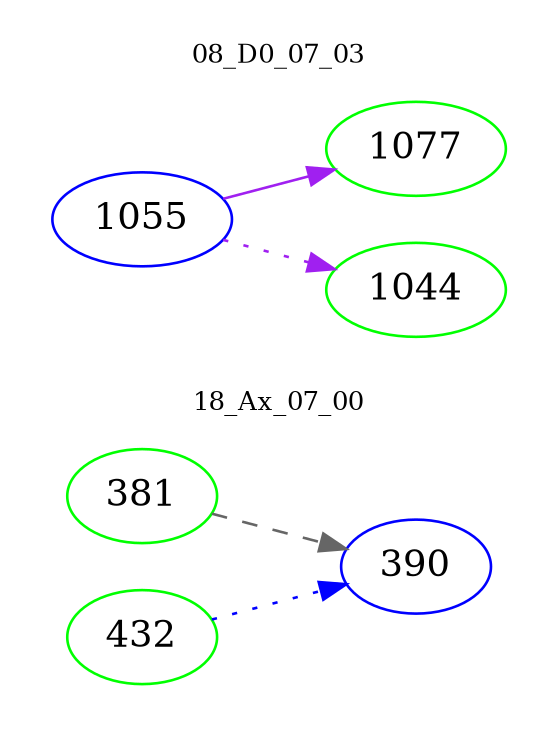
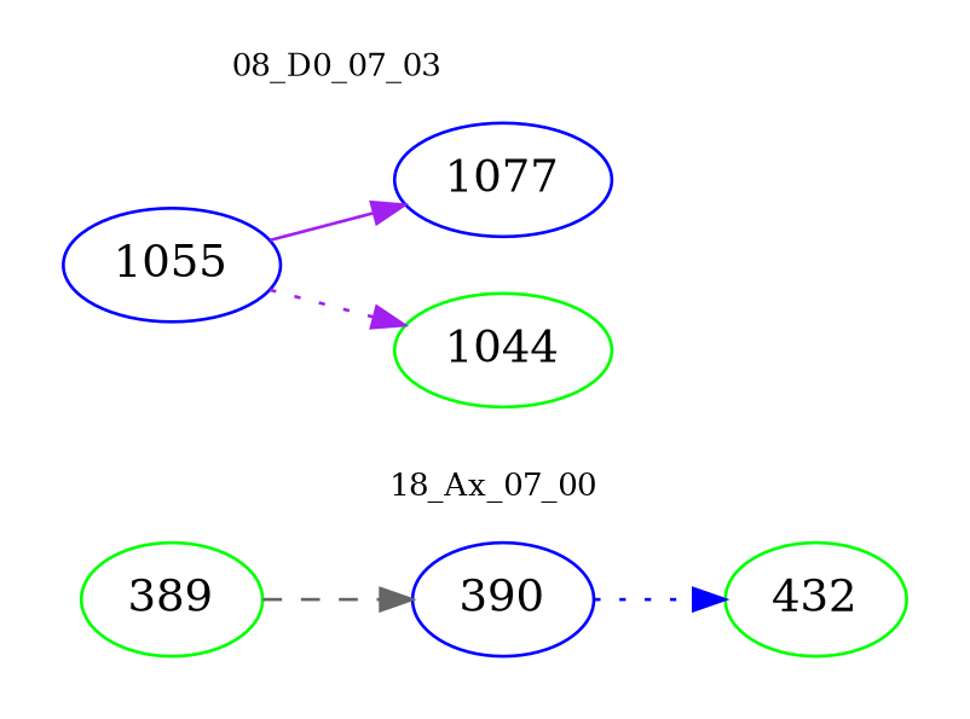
  digraph {
    rankdir=LR
    node [color=green]
    edge [color=purple style=dotted]
-   n1 [label=381]
+   n1 [label=389]
    n2 [color=blue label=390]
    n3 [label=432]
    n4 [label=1044]
    n5 [color=blue label=1055]
-   n6 [label=1077]
+   n6 [color=blue label=1077]
    subgraph cluster_1 {
      color=white
      fontsize=10
      label="18_Ax_07_00"
      n1
      n2
      n3
    }
    subgraph cluster_2 {
      color=white
      fontsize=10
      label="08_D0_07_03"
      n4
      n5
      n6
    }
    n1 -> n2 [color=gray40 style=dashed]
-   n3 -> n2 [color=blue]
+   n2 -> n3 [color=blue]
    n5 -> n4
    n5 -> n6 [style=solid]
  }
